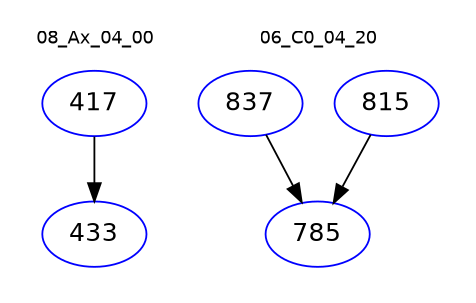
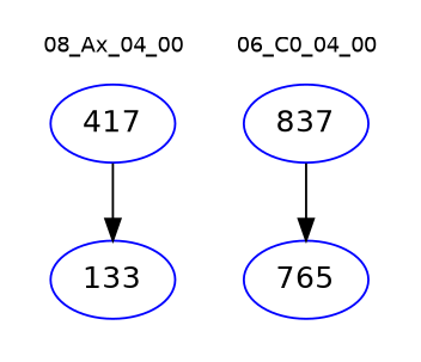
  digraph {
    fontname="DejaVu Sans"
    node [color=blue fontname="DejaVu Sans"]
    edge [color=black fontname="DejaVu Sans"]
    n1 [label=417]
-   n2 [label=433]
-   n3 [label=815]
-   n4 [label=785]
+   n2 [label=133]
+   n4 [label=765]
    n5 [label=837]
    subgraph cluster_1 {
      color=white
      fontsize=10
      label="08_Ax_04_00"
      n1
      n2
    }
    subgraph cluster_2 {
      color=white
      fontsize=10
-     label="06_C0_04_20"
-     n3
+     label="06_C0_04_00"
      n4
      n5
    }
    n1 -> n2
-   n3 -> n4
    n5 -> n4
  }
